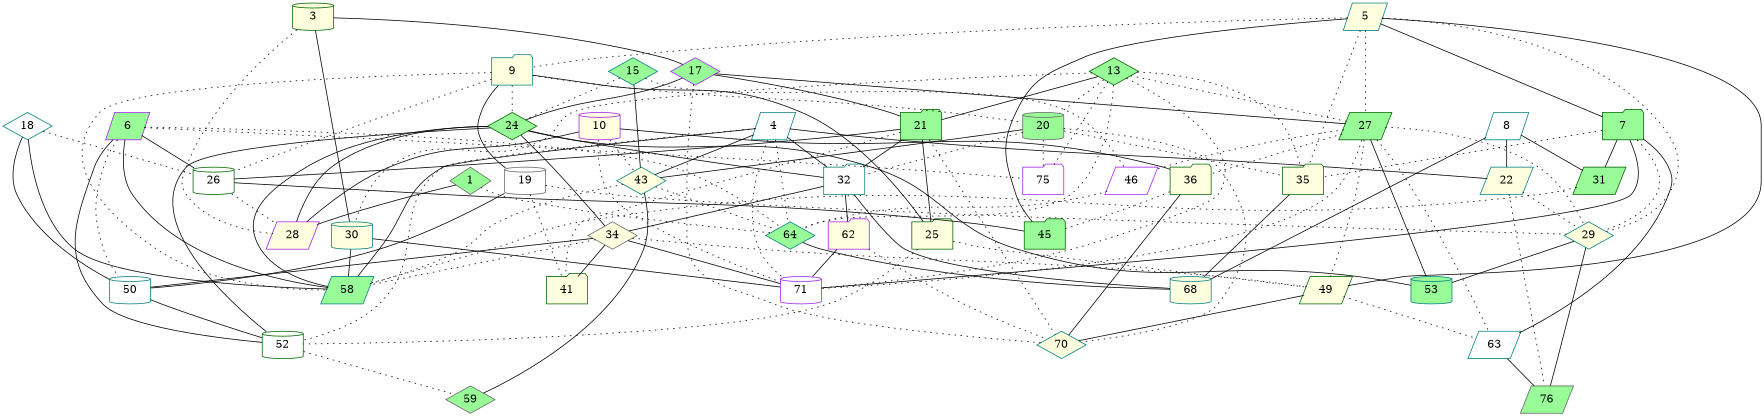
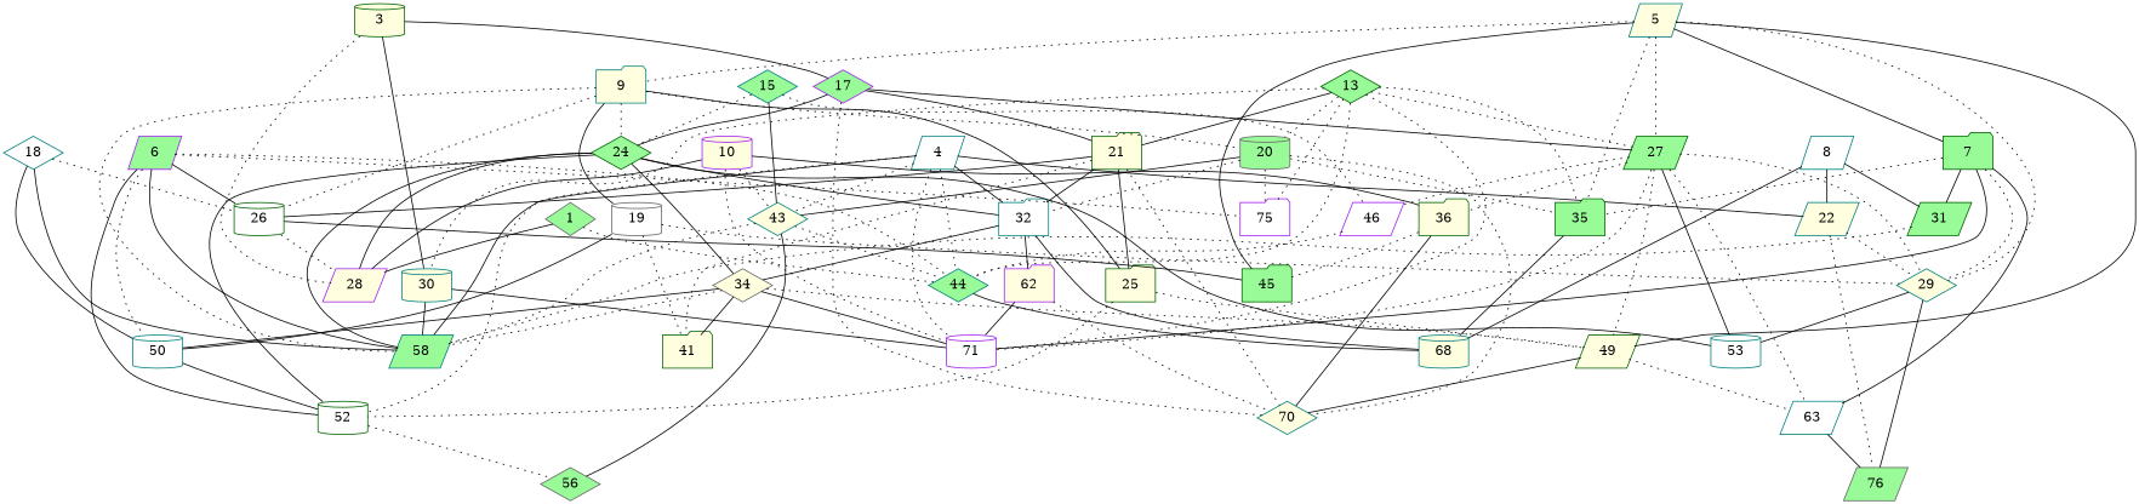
  graph {
    node [color=teal fillcolor=lightyellow shape=parallelogram style=filled]
    edge [style=dotted]
    28 [color=purple super="+33"]
    1 [color=gray40 fillcolor=palegreen shape=diamond]
-   64 [fillcolor=palegreen shape=diamond super="+65"]
+   64 [fillcolor=palegreen shape=diamond super="+65" label=44]
    68 [shape=cylinder]
    49 [color=darkgreen super="+56"]
    63 [fillcolor=white]
    70 [shape=diamond super="+73"]
    17 [color=purple fillcolor=palegreen shape=diamond super="+55"]
    27 [color=darkgreen fillcolor=palegreen super="+38"]
    24 [color=darkgreen fillcolor=palegreen shape=diamond super="+66"]
-   21 [color=darkgreen fillcolor=palegreen shape=folder super="+47"]
+   21 [color=darkgreen shape=folder super="+47"]
    3 [color=darkgreen shape=cylinder]
    30 [shape=cylinder super="+40"]
    58 [fillcolor=palegreen super="+78"]
    71 [color=purple fillcolor=white shape=cylinder super="+77"]
    4 [fillcolor=white super="+11"]
    22
    32 [fillcolor=white shape=folder super="+37"]
    43 [shape=diamond super="+60"]
    52 [color=darkgreen fillcolor=white shape=cylinder super="+67"]
    29 [shape=diamond super="+51"]
    76 [color=gray40 fillcolor=palegreen]
    34 [color=gray40 shape=diamond super="+72"]
    62 [color=purple shape=folder]
-   59 [color=gray40 fillcolor=palegreen shape=diamond]
+   59 [color=gray40 fillcolor=palegreen shape=diamond label=56]
    5 [super="+42"]
    7 [color=darkgreen fillcolor=palegreen shape=folder super="+39"]
    9 [shape=folder super="+14"]
-   35 [color=darkgreen shape=folder super="+61"]
+   35 [color=darkgreen fillcolor=palegreen shape=folder super="+61"]
    45 [color=darkgreen fillcolor=palegreen shape=folder]
    31 [color=darkgreen fillcolor=palegreen super="+69"]
    26 [color=darkgreen fillcolor=white shape=cylinder super="+54"]
    19 [color=gray40 fillcolor=white shape=cylinder super="+74"]
    20 [color=gray40 fillcolor=palegreen shape=cylinder super="+44"]
    25 [color=darkgreen shape=folder]
    36 [color=darkgreen shape=folder]
    46 [color=purple fillcolor=white]
-   53 [fillcolor=palegreen shape=cylinder]
+   53 [fillcolor=white shape=cylinder]
    6 [color=purple fillcolor=palegreen super="+48"]
    50 [fillcolor=white shape=cylinder]
    75 [color=purple fillcolor=white shape=folder]
    8 [fillcolor=white]
    41 [color=darkgreen shape=folder super="+57"]
    10 [color=purple shape=cylinder super="+12"]
    13 [color=darkgreen fillcolor=palegreen shape=diamond super="+16"]
    15 [fillcolor=palegreen shape=diamond super="+23"]
    18 [fillcolor=white shape=diamond]
    1 -- 28 [style=solid]
    1 -- 64
    64 -- 68 [style=solid]
    49 -- 63
    49 -- 70 [style=solid]
    63 -- 76 [style=solid]
    17 -- 70
    17 -- 27 [style=solid]
    17 -- 24 [style=solid]
    17 -- 21 [style=solid]
    27 -- 49
    27 -- 63
    27 -- 71
    27 -- 29
    27 -- 36
    27 -- 46
    27 -- 53 [style=solid]
    24 -- 28 [style=solid]
    24 -- 58 [style=solid]
    24 -- 32 [style=solid]
    24 -- 52 [style=solid]
    24 -- 34 [style=solid]
    24 -- 53 [style=solid]
    21 -- 70
    21 -- 32 [style=solid]
    21 -- 26 [style=solid]
    21 -- 25 [style=solid]
    21 -- 41
    3 -- 28
    3 -- 17 [style=solid]
    3 -- 30 [style=solid]
    30 -- 58 [style=solid]
    30 -- 71 [style=solid]
    4 -- 64 [weight=2]
    4 -- 58 [style=solid]
    4 -- 71
    4 -- 22 [style=solid]
    4 -- 32 [style=solid]
-   4 -- 43 [style=solid]
+   4 -- 43
    4 -- 52
    22 -- 29
    22 -- 76
    32 -- 68 [style=solid]
    32 -- 34 [style=solid]
    32 -- 62 [style=solid]
    43 -- 64
    43 -- 58
    43 -- 59 [style=solid]
    52 -- 59
    29 -- 76 [style=solid]
    29 -- 53 [style=solid]
    34 -- 49
    34 -- 58
    34 -- 71 [style=solid]
    34 -- 50 [style=solid]
    34 -- 41 [style=solid]
    62 -- 70
    62 -- 71 [style=solid]
    5 -- 49 [style=solid]
    5 -- 27
    5 -- 29
    5 -- 7 [style=solid]
    5 -- 9
    5 -- 35
    5 -- 45 [style=solid]
    7 -- 63 [style=solid]
    7 -- 71 [style=solid]
    7 -- 29
    7 -- 35
    7 -- 31 [style=solid]
    9 -- 24
    9 -- 58
    9 -- 26
    9 -- 19 [style=solid]
    9 -- 20
    9 -- 25 [style=solid]
    35 -- 68 [style=solid]
    31 -- 58
    26 -- 28
    26 -- 45 [style=solid]
    19 -- 29
    19 -- 50 [style=solid]
    19 -- 41
    20 -- 70
    20 -- 32
    20 -- 43 [style=solid]
    20 -- 35
    20 -- 75
    25 -- 49
    25 -- 52
    36 -- 70 [style=solid]
    36 -- 45
    46 -- 64
    6 -- 64
    6 -- 58 [style=solid]
    6 -- 52 [style=solid]
    6 -- 26 [style=solid]
    6 -- 50
    6 -- 75
    50 -- 52 [style=solid]
    8 -- 68 [style=solid]
    8 -- 22 [style=solid]
    8 -- 31 [style=solid]
    10 -- 28 [style=solid]
    10 -- 71
    10 -- 43
    10 -- 36 [style=solid]
    13 -- 64
    13 -- 27
    13 -- 21 [style=solid]
    13 -- 30
    13 -- 71
    13 -- 35
    13 -- 20
    13 -- 75
    15 -- 24
    15 -- 43 [style=solid]
    15 -- 46
    18 -- 58 [style=solid]
    18 -- 26
    18 -- 50 [style=solid]
  }
